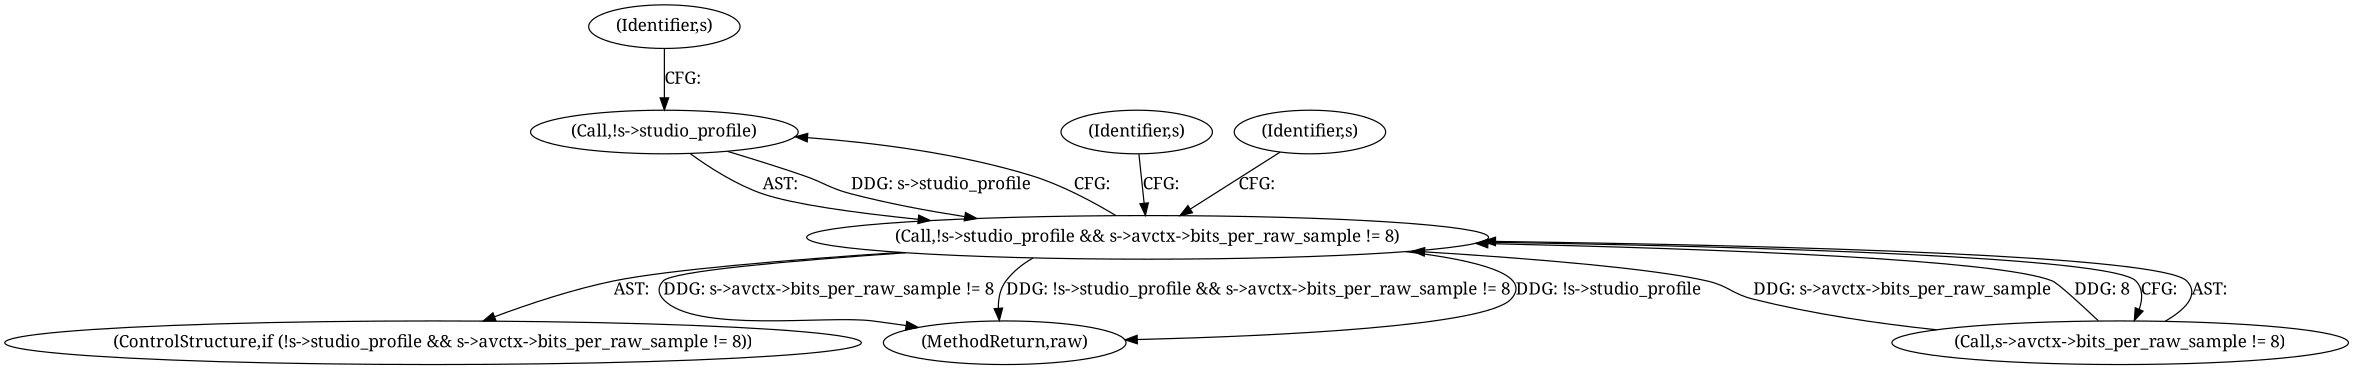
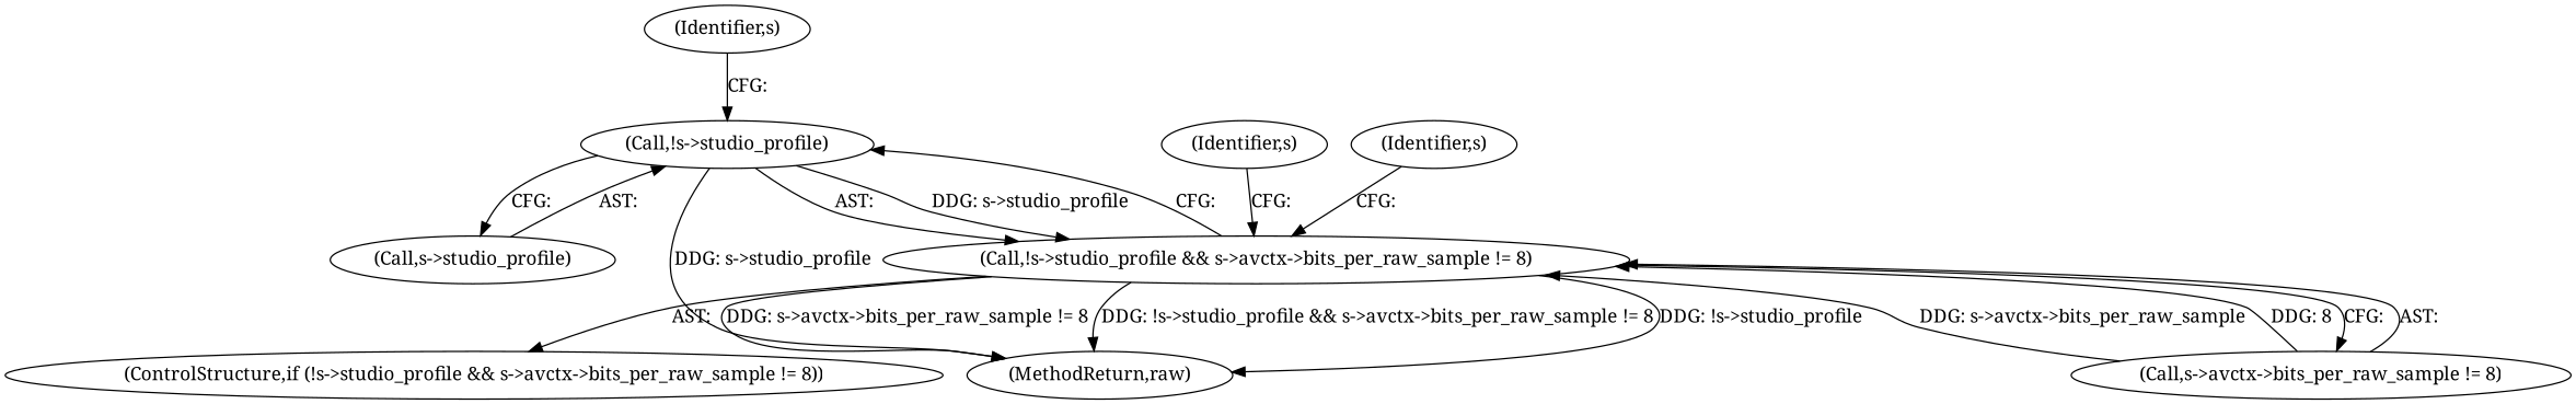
  digraph {
    fontname="Noto Serif"
    node [fontname="Noto Serif"]
    edge [fontname="Noto Serif"]
    n1 [label="(Call,!s->studio_profile)"]
    n2 [label="(Call,!s->studio_profile && s->avctx->bits_per_raw_sample != 8)"]
+   n3 [label="(Call,s->studio_profile)"]
    n4 [label="(MethodReturn,raw)"]
    n5 [label="(ControlStructure,if (!s->studio_profile && s->avctx->bits_per_raw_sample != 8))"]
    n6 [label="(Call,s->avctx->bits_per_raw_sample != 8)"]
    n7 [label="(Identifier,s)"]
    n8 [label="(Identifier,s)"]
    n9 [label="(Identifier,s)"]
    n1 -> n2 [label="AST: "]
    n1 -> n2 [label="DDG: s->studio_profile"]
+   n1 -> n3 [label="CFG: "]
+   n1 -> n4 [label="DDG: s->studio_profile"]
    n2 -> n1 [label="CFG: "]
    n2 -> n4 [label="DDG: !s->studio_profile && s->avctx->bits_per_raw_sample != 8"]
    n2 -> n4 [label="DDG: !s->studio_profile"]
    n2 -> n4 [label="DDG: s->avctx->bits_per_raw_sample != 8"]
    n2 -> n5 [label="AST: "]
    n2 -> n6 [label="CFG: "]
+   n3 -> n1 [label="AST: "]
    n6 -> n2 [label="AST: "]
    n6 -> n2 [label="DDG: s->avctx->bits_per_raw_sample"]
    n6 -> n2 [label="DDG: 8"]
    n7 -> n1 [label="CFG: "]
    n8 -> n2 [label="CFG: "]
    n9 -> n2 [label="CFG: "]
  }
